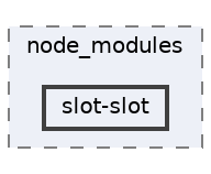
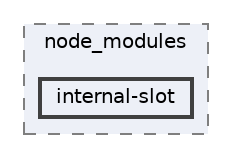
  digraph {
    compound=true
    rankdir=LR
-   n1 [color=grey25 fillcolor="#edf0f7" fontname=Helvetica fontsize=10 height=0.2 label="slot-slot" shape=box style="filled,bold" width=0.4]
+   n1 [color=grey25 fillcolor="#edf0f7" fontname=Helvetica fontsize=10 height=0.2 label="internal-slot" shape=box style="filled,bold" width=0.4]
    subgraph cluster_1 {
      bgcolor="#edf0f7"
      fontname=Helvetica
      fontsize=10
      label=node_modules
      pencolor=grey50
      style="filled,dashed"
      n1
    }
  }
